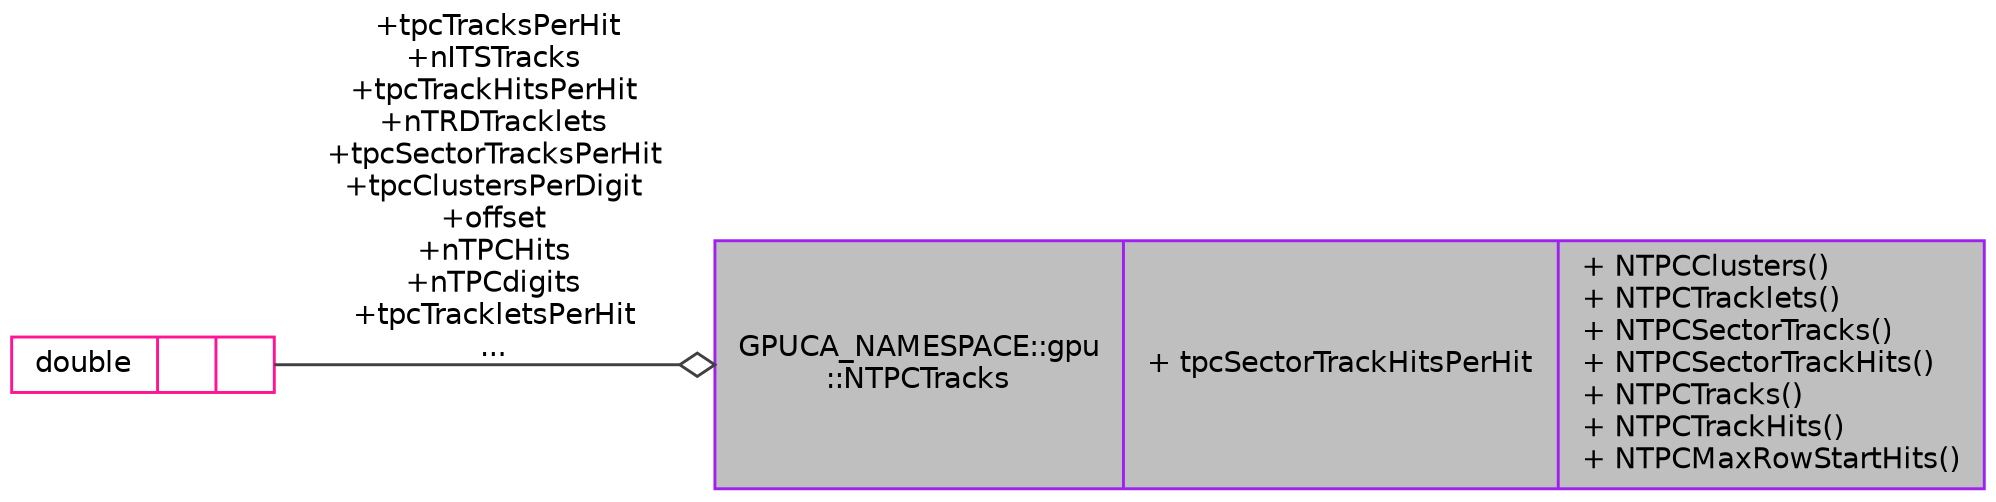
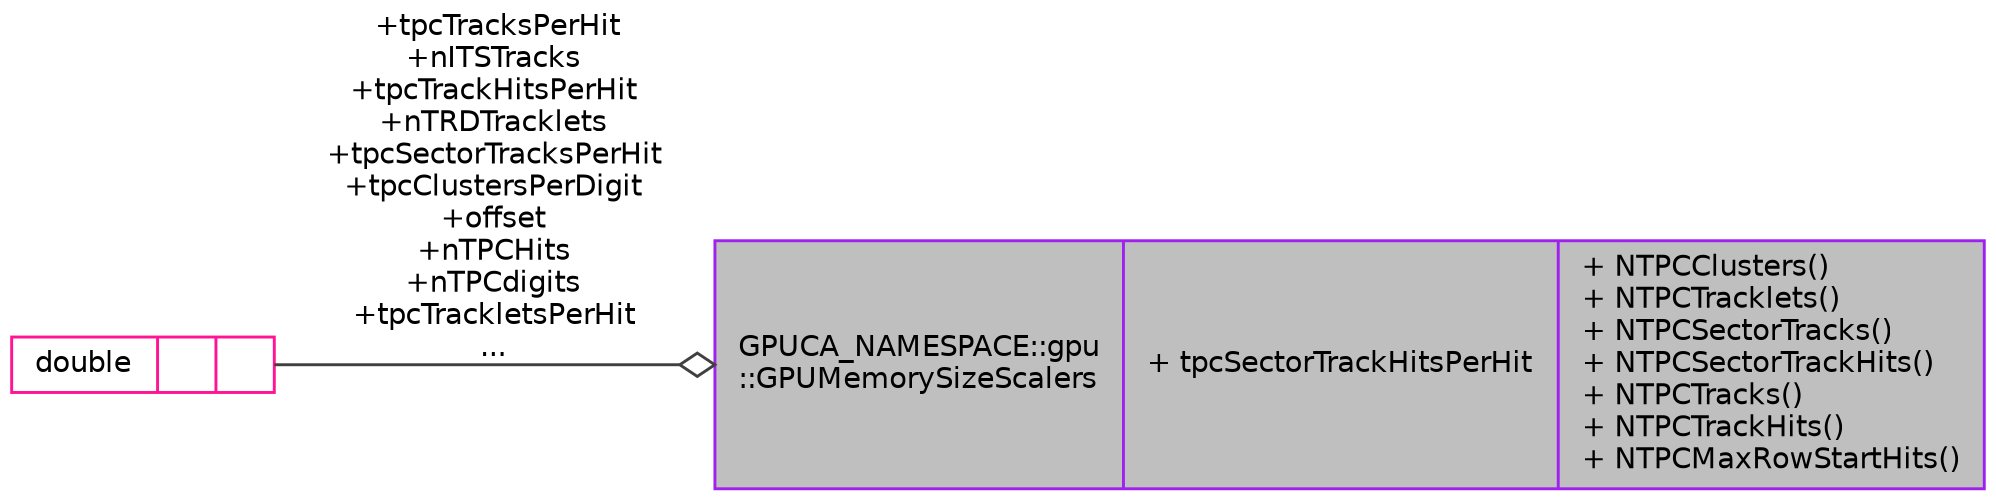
  digraph {
    rankdir=LR
    node [fontname=Helvetica fontsize=10 shape=record]
-   n1 [color=purple fillcolor=grey75 fontcolor=black height=0.2 label="{GPUCA_NAMESPACE::gpu\l::NTPCTracks\n|+ tpcSectorTrackHitsPerHit\l|+ NTPCClusters()\l+ NTPCTracklets()\l+ NTPCSectorTracks()\l+ NTPCSectorTrackHits()\l+ NTPCTracks()\l+ NTPCTrackHits()\l+ NTPCMaxRowStartHits()\l}" style=filled width=0.4]
+   n1 [color=purple fillcolor=grey75 fontcolor=black height=0.2 label="{GPUCA_NAMESPACE::gpu\l::GPUMemorySizeScalers\n|+ tpcSectorTrackHitsPerHit\l|+ NTPCClusters()\l+ NTPCTracklets()\l+ NTPCSectorTracks()\l+ NTPCSectorTrackHits()\l+ NTPCTracks()\l+ NTPCTrackHits()\l+ NTPCMaxRowStartHits()\l}" style=filled width=0.4]
    n2 [color=deeppink height=0.2 label="{double\n||}" width=0.4]
    n2 -> n1 [arrowhead=odiamond color=grey25 fontname=Helvetica fontsize=10 label=" +tpcTracksPerHit\n+nITSTracks\n+tpcTrackHitsPerHit\n+nTRDTracklets\n+tpcSectorTracksPerHit\n+tpcClustersPerDigit\n+offset\n+nTPCHits\n+nTPCdigits\n+tpcTrackletsPerHit\n..." labelfontname=Helvetica labelfontsize=10 style=solid]
  }
